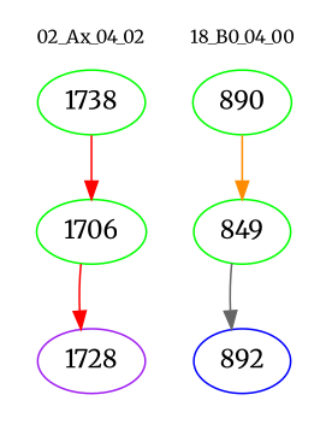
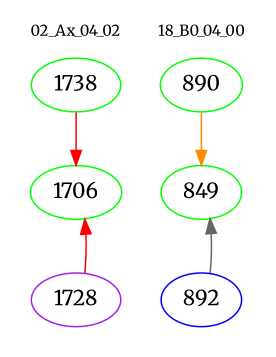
  digraph {
    fontname=Merriweather
    node [color=green fontname=Merriweather]
    edge [color=red fontname=Merriweather]
    n1 [label=1738]
    n2 [label=1706]
    n3 [color=purple label=1728]
    n4 [label=890]
    n5 [label=849]
    n6 [color=blue label=892]
    subgraph cluster_1 {
      color=white
      fontsize=10
      label="02_Ax_04_02"
      n1
      n2
      n3
    }
    subgraph cluster_2 {
      color=white
      fontsize=10
      label="18_B0_04_00"
      n4
      n5
      n6
    }
    n1 -> n2
-   n2 -> n3
+   n3 -> n2
    n4 -> n5 [color=darkorange]
-   n5 -> n6 [color=gray40]
+   n6 -> n5 [color=gray40]
  }
